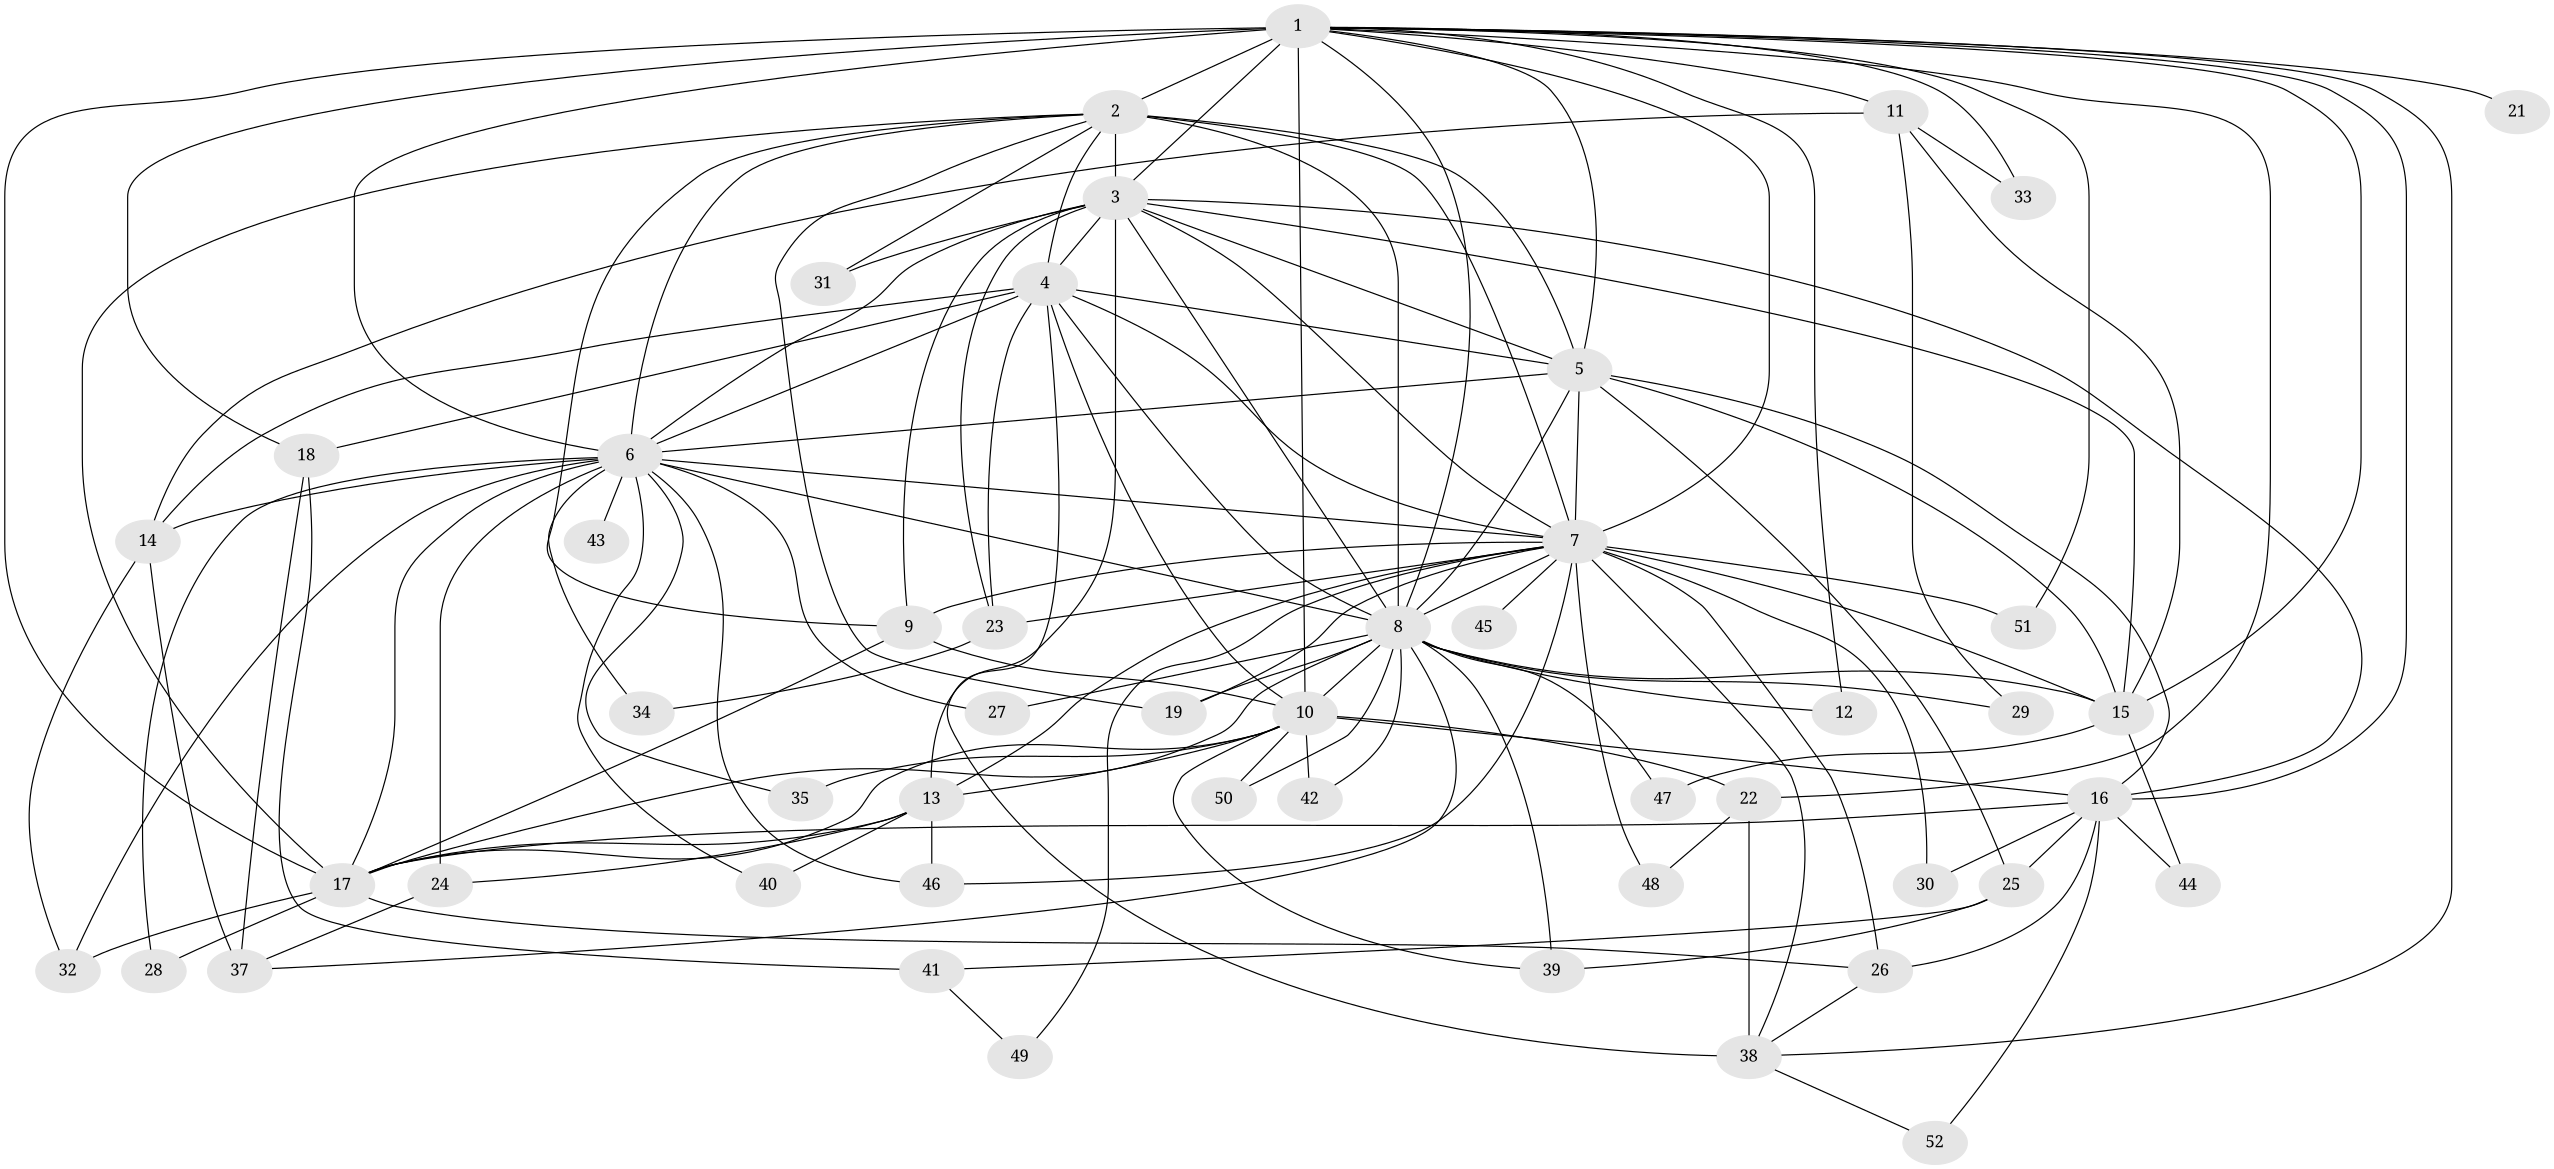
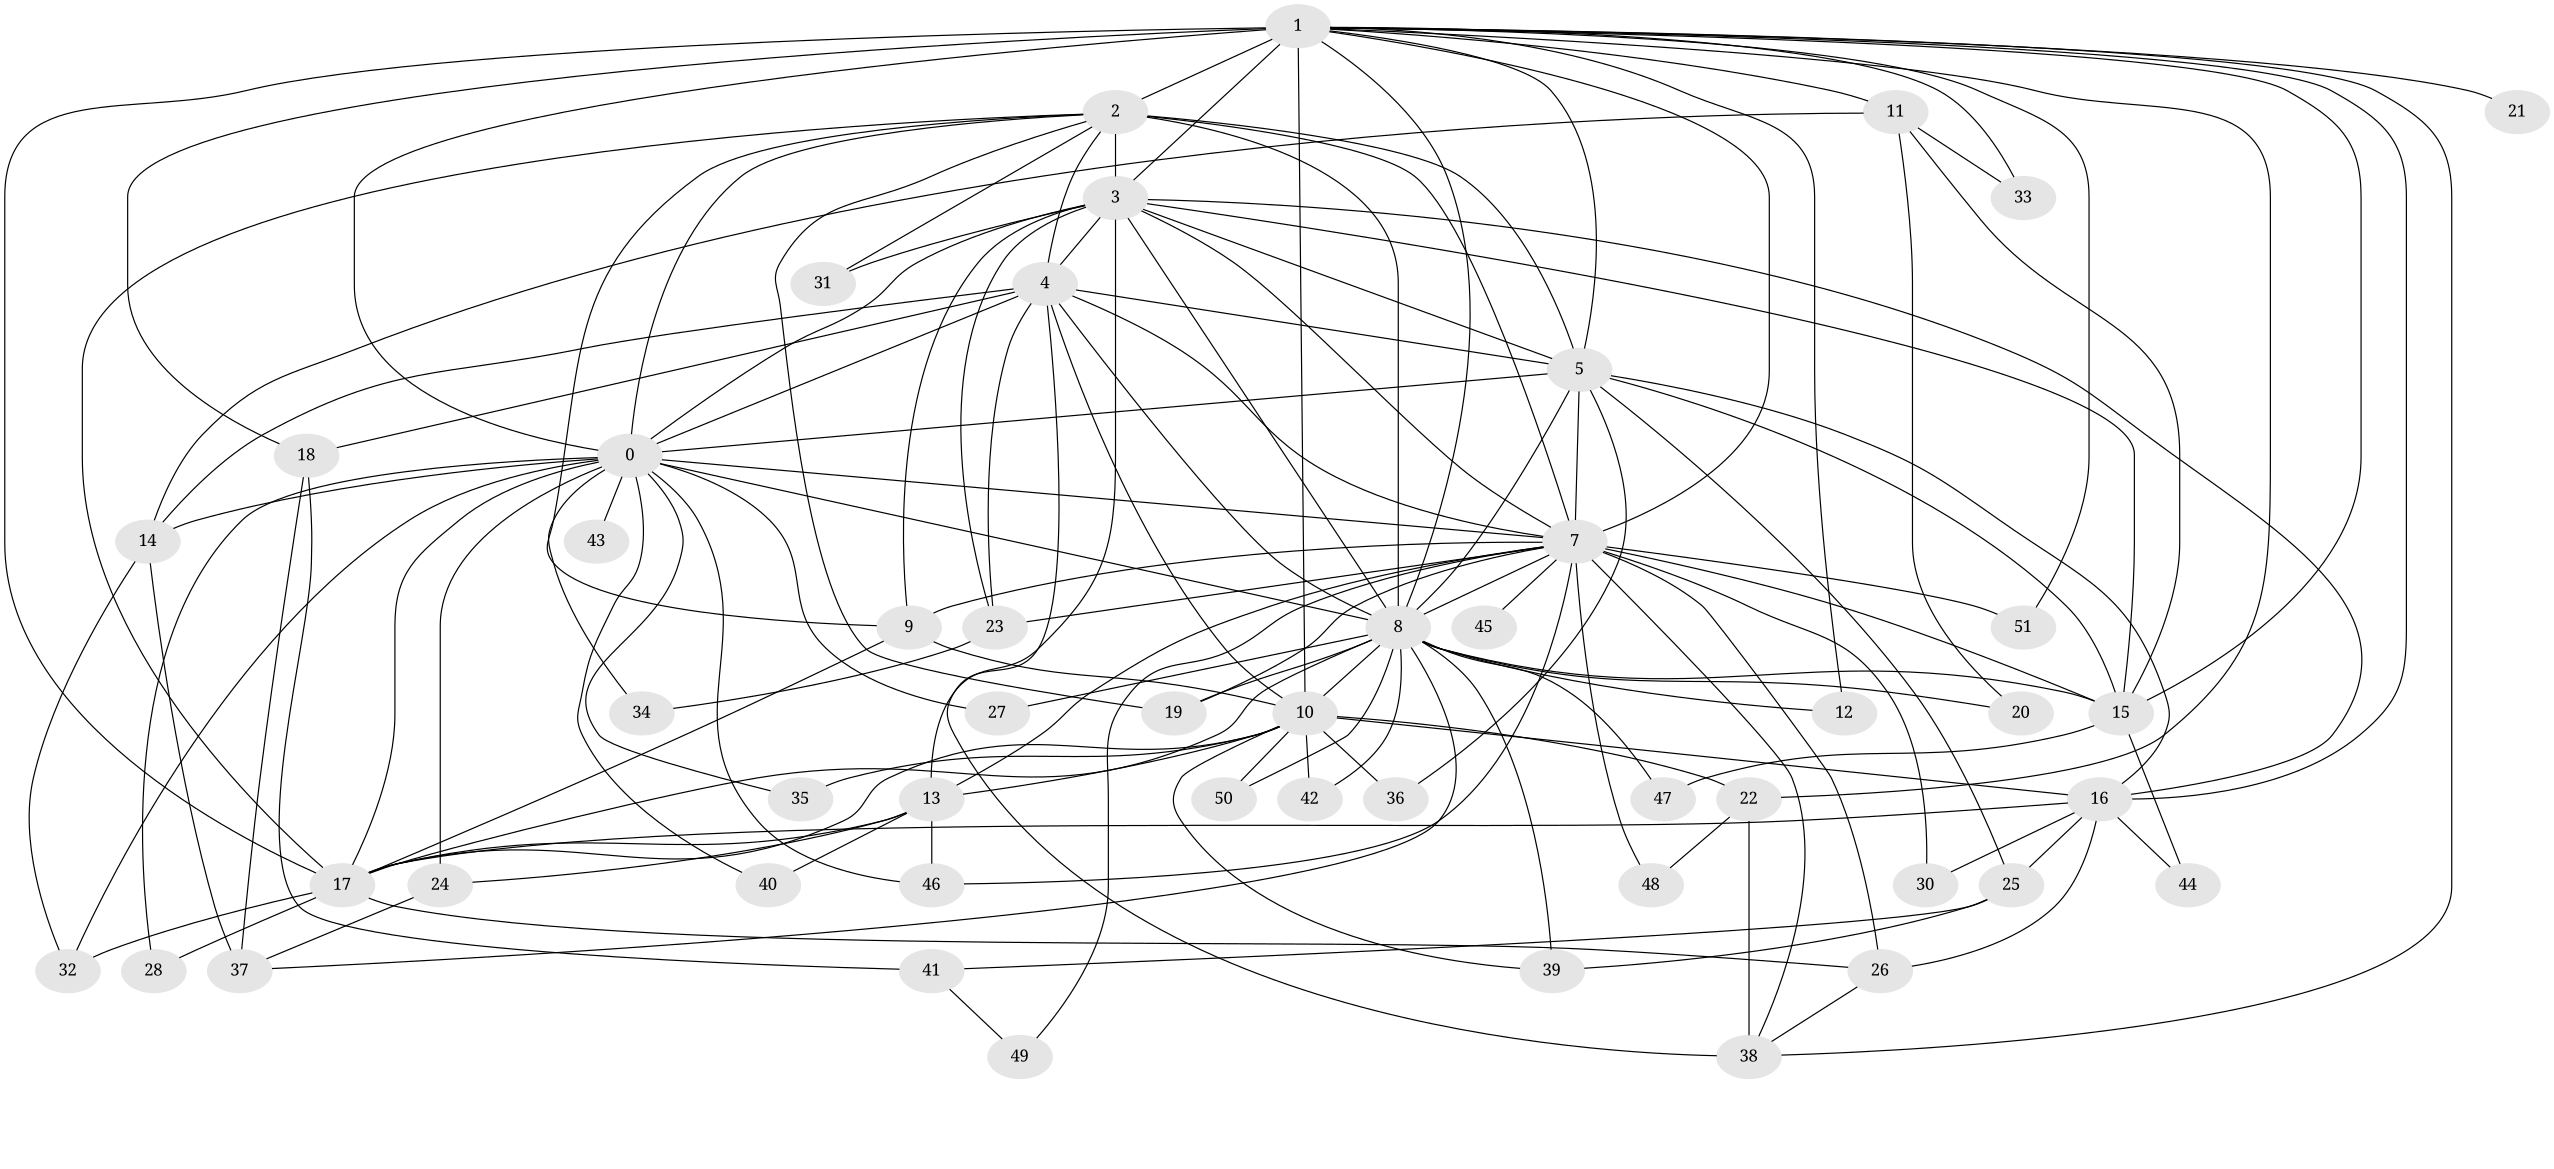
  graph {
    fontname="Noto Serif"
    node [color=gray90 fontname="Noto Serif" style=filled]
    edge [fontname="Noto Serif" weight=1.0]
    1
    2
    3
    5
-   6
+   6 [label=0]
    7
    8
    10
    11
    12
    15
    16
    17
    18
    21
    22
    33
    38
    51
    4
    9
    19
    31
    13
    23
    14
    25
+   36
    24
    27
    28
    32
    34
    35
    40
    43
    46
    26
    30
    45
    48
    49
-   29
+   29 [label=20]
    37
    39
    42
    47
    50
    44
-   52
    41
    1 -- 2 [weight=8.0]
    1 -- 3 [weight=2.0]
    1 -- 5 [weight=2.0]
    1 -- 6 [weight=5.0]
    1 -- 7 [weight=2.0]
    1 -- 8 [weight=2.0]
    1 -- 10
    1 -- 11 [weight=2.0]
    1 -- 12
    1 -- 15
    1 -- 16
    1 -- 17
    1 -- 18
    1 -- 21
    1 -- 22
    1 -- 33
    1 -- 38
    1 -- 51
    2 -- 3 [weight=3.0]
    2 -- 5 [weight=2.0]
    2 -- 6 [weight=3.0]
    2 -- 7 [weight=2.0]
    2 -- 8 [weight=3.0]
    2 -- 17 [weight=7.0]
    2 -- 4 [weight=3.0]
    2 -- 9
    2 -- 19 [weight=2.0]
    2 -- 31
    3 -- 5
    3 -- 6
    3 -- 7
    3 -- 8 [weight=2.0]
    3 -- 15
    3 -- 16
    3 -- 4
    3 -- 9
    3 -- 31 [weight=2.0]
    3 -- 13 [weight=3.0]
    3 -- 23
    5 -- 6
    5 -- 7 [weight=2.0]
    5 -- 8 [weight=2.0]
    5 -- 15
    5 -- 16 [weight=2.0]
    5 -- 25
+   5 -- 36
    6 -- 7
    6 -- 8
    6 -- 17
    6 -- 14
    6 -- 24
    6 -- 27
    6 -- 28
    6 -- 32
    6 -- 34
    6 -- 35
    6 -- 40
    6 -- 43
    6 -- 46
    7 -- 8
    7 -- 15
    7 -- 38
    7 -- 51
    7 -- 9
    7 -- 19
    7 -- 13
    7 -- 23
    7 -- 46
    7 -- 26
    7 -- 30
    7 -- 45
    7 -- 48
    7 -- 49
    8 -- 10
    8 -- 12
    8 -- 15
    8 -- 17
    8 -- 19
    8 -- 27
    8 -- 29
    8 -- 37
    8 -- 39
    8 -- 42
    8 -- 47
    8 -- 50
    10 -- 16
    10 -- 17
    10 -- 22
    10 -- 13
+   10 -- 36
    10 -- 35
    10 -- 39
    10 -- 42
    10 -- 50
    11 -- 15
    11 -- 33
    11 -- 14
    11 -- 29
    15 -- 47
    15 -- 44
    16 -- 17
    16 -- 25 [weight=2.0]
    16 -- 26
    16 -- 30
    16 -- 44
-   16 -- 52
    17 -- 28
    17 -- 32
    17 -- 26
    18 -- 37 [weight=2.0]
    18 -- 41
    22 -- 38 [weight=3.0]
    22 -- 48
-   38 -- 52
    4 -- 5
    4 -- 6
    4 -- 7
    4 -- 8
    4 -- 10
    4 -- 18 [weight=2.0]
    4 -- 38 [weight=2.0]
    4 -- 23
    4 -- 14 [weight=3.0]
    9 -- 10
    9 -- 17
    13 -- 17
    13 -- 24
    13 -- 40
    13 -- 46 [weight=2.0]
    23 -- 34
    14 -- 32
    14 -- 37
    25 -- 39
    25 -- 41
    24 -- 37
    26 -- 38
    41 -- 49
  }
